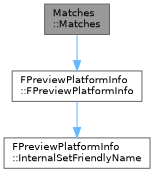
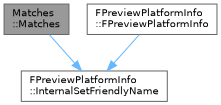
  digraph {
    rankdir=TB
    node [color=grey40 fillcolor=white fontname=Helvetica fontsize=10 shape=box style=filled]
    edge [color=steelblue1 fontname=Helvetica fontsize=10 labelfontname=Helvetica labelfontsize=10 style=solid]
    n1 [color=gray40 fillcolor=grey60 fontcolor=black height=0.2 label="Matches\l::Matches" width=0.4]
    n2 [height=0.2 label="FPreviewPlatformInfo\l::FPreviewPlatformInfo" width=0.4]
    n3 [height=0.2 label="FPreviewPlatformInfo\l::InternalSetFriendlyName" width=0.4]
-   n1 -> n2
+   n1 -> n3
    n2 -> n3
  }
